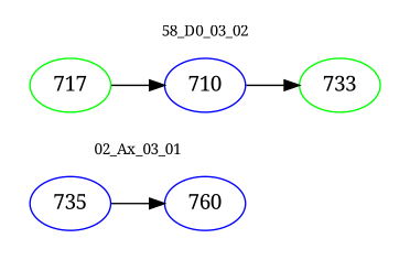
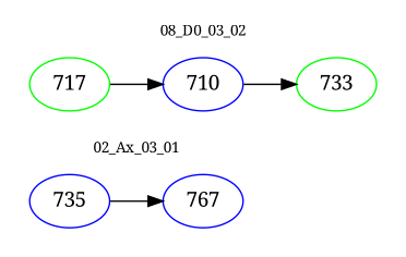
  digraph {
    fontname="Noto Serif"
    rankdir=LR
    node [color=blue fontname="Noto Serif"]
    edge [color=black fontname="Noto Serif"]
    n1 [label=735]
-   n2 [label=760]
+   n2 [label=767]
    n3 [color=green label=717]
    n4 [label=710]
    n5 [color=green label=733]
    subgraph cluster_1 {
      color=white
      fontsize=10
      label="02_Ax_03_01"
      n1
      n2
    }
    subgraph cluster_2 {
      color=white
      fontsize=10
-     label="58_D0_03_02"
+     label="08_D0_03_02"
      n3
      n4
      n5
    }
    n1 -> n2
    n3 -> n4
    n4 -> n5
  }
